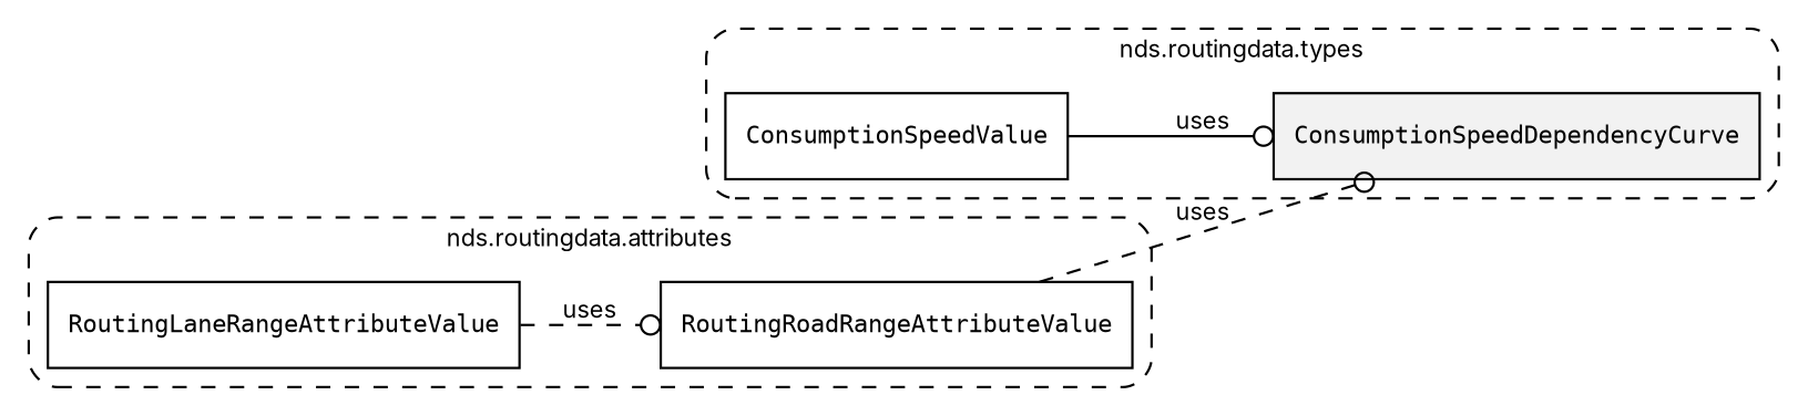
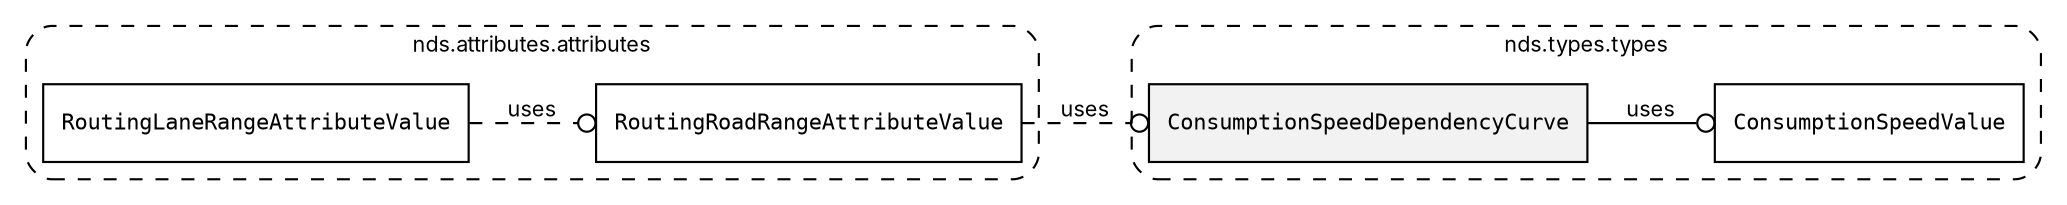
  digraph {
    fontname=Inter
    fontsize=10
    rankdir=LR
    node [fontname=Inter fontsize=10 shape=box]
    edge [arrowhead=odot fontname=Inter fontsize=10 style=dashed]
    n1 [fillcolor="#0000000D" label=<<font face="monospace"><table align="center" border="0" cellspacing="0" cellpadding="0"><tr><td href="../../../content/packages/nds.routingdata.types.html#Structure-ConsumptionSpeedDependencyCurve" title="Structure defined in nds.routingdata.types">ConsumptionSpeedDependencyCurve</td></tr></table></font>> style=filled]
    n2 [label=<<font face="monospace"><table align="center" border="0" cellspacing="0" cellpadding="0"><tr><td href="../../../content/packages/nds.routingdata.types.html#Structure-ConsumptionSpeedValue" title="Structure defined in nds.routingdata.types">ConsumptionSpeedValue</td></tr></table></font>>]
    n3 [label=<<font face="monospace"><table align="center" border="0" cellspacing="0" cellpadding="0"><tr><td href="../../../content/packages/nds.routingdata.attributes.html#Choice-RoutingRoadRangeAttributeValue" title="Choice defined in nds.routingdata.attributes">RoutingRoadRangeAttributeValue</td></tr></table></font>>]
    n4 [label=<<font face="monospace"><table align="center" border="0" cellspacing="0" cellpadding="0"><tr><td href="../../../content/packages/nds.routingdata.attributes.html#Choice-RoutingLaneRangeAttributeValue" title="Choice defined in nds.routingdata.attributes">RoutingLaneRangeAttributeValue</td></tr></table></font>>]
    subgraph cluster_1 {
-     label="nds.routingdata.types"
+     label="nds.types.types"
      style="dashed, rounded"
      n1
      n2
    }
    subgraph cluster_2 {
-     label="nds.routingdata.attributes"
+     label="nds.attributes.attributes"
      style="dashed, rounded"
      n3
      n4
    }
-   n2 -> n1 [label=uses style=solid]
+   n1 -> n2 [label=uses style=solid]
    n3 -> n1 [label=uses]
    n4 -> n3 [label=uses]
  }
